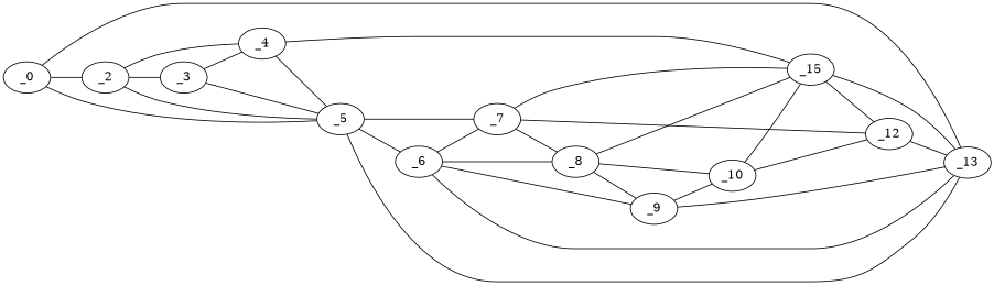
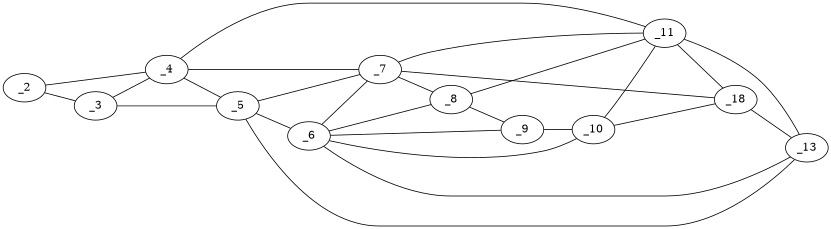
  graph {
    rankdir=LR
    node [y=79]
    edge [valence=2]
-   _0 [x=32]
    _2 [x=67 y=84]
    _5 [x=88]
    _13 [x=124 y=56]
    _4 [x=86 y=94]
    _3 [x=82 y=85]
    _7 [x=101 y=88]
    _6 [x=96 y=76]
-   _11 [x=120 y=88 label=_15]
+   _11 [x=120 y=88]
    _8 [x=107 y=85]
-   _12 [x=123 y=60]
+   _12 [x=123 y=60 label=_18]
    _9 [x=117 y=68]
    _10 [x=119 y=76]
-   _0 -- _2 [valence=1]
-   _0 -- _5 [valence=1]
-   _0 -- _13 [valence=1]
-   _2 -- _5
    _2 -- _4
    _2 -- _3
    _5 -- _13
    _5 -- _7
    _5 -- _6 [valence=1]
    _4 -- _5
+   _4 -- _7 [valence=1]
    _4 -- _11 [valence=1]
    _3 -- _5 [valence=1]
    _3 -- _4
    _7 -- _11 [valence=1]
    _7 -- _8 [valence=1]
    _7 -- _12
    _6 -- _13
    _6 -- _7
    _6 -- _8
    _6 -- _9
    _11 -- _13 [valence=1]
    _11 -- _12
    _8 -- _11
    _8 -- _9
-   _8 -- _10
+   _6 -- _10
    _12 -- _13
-   _9 -- _13
    _9 -- _10 [valence=1]
    _10 -- _11 [valence=1]
    _10 -- _12
  }
